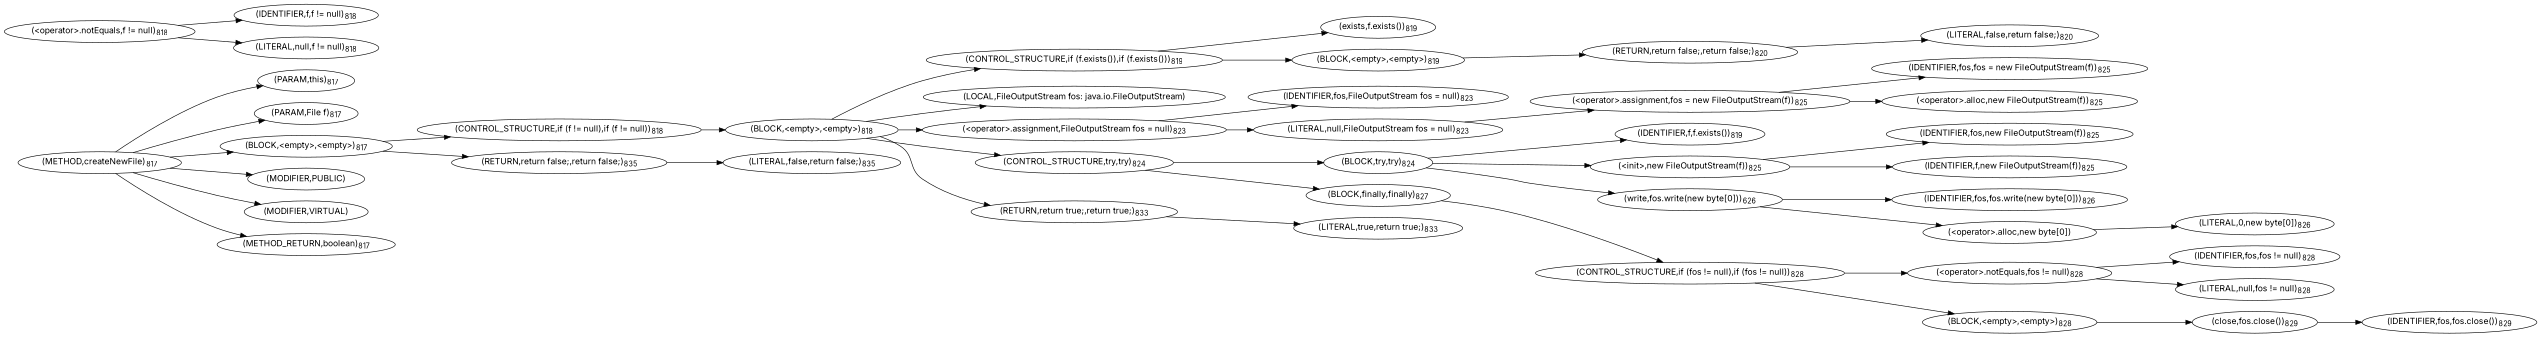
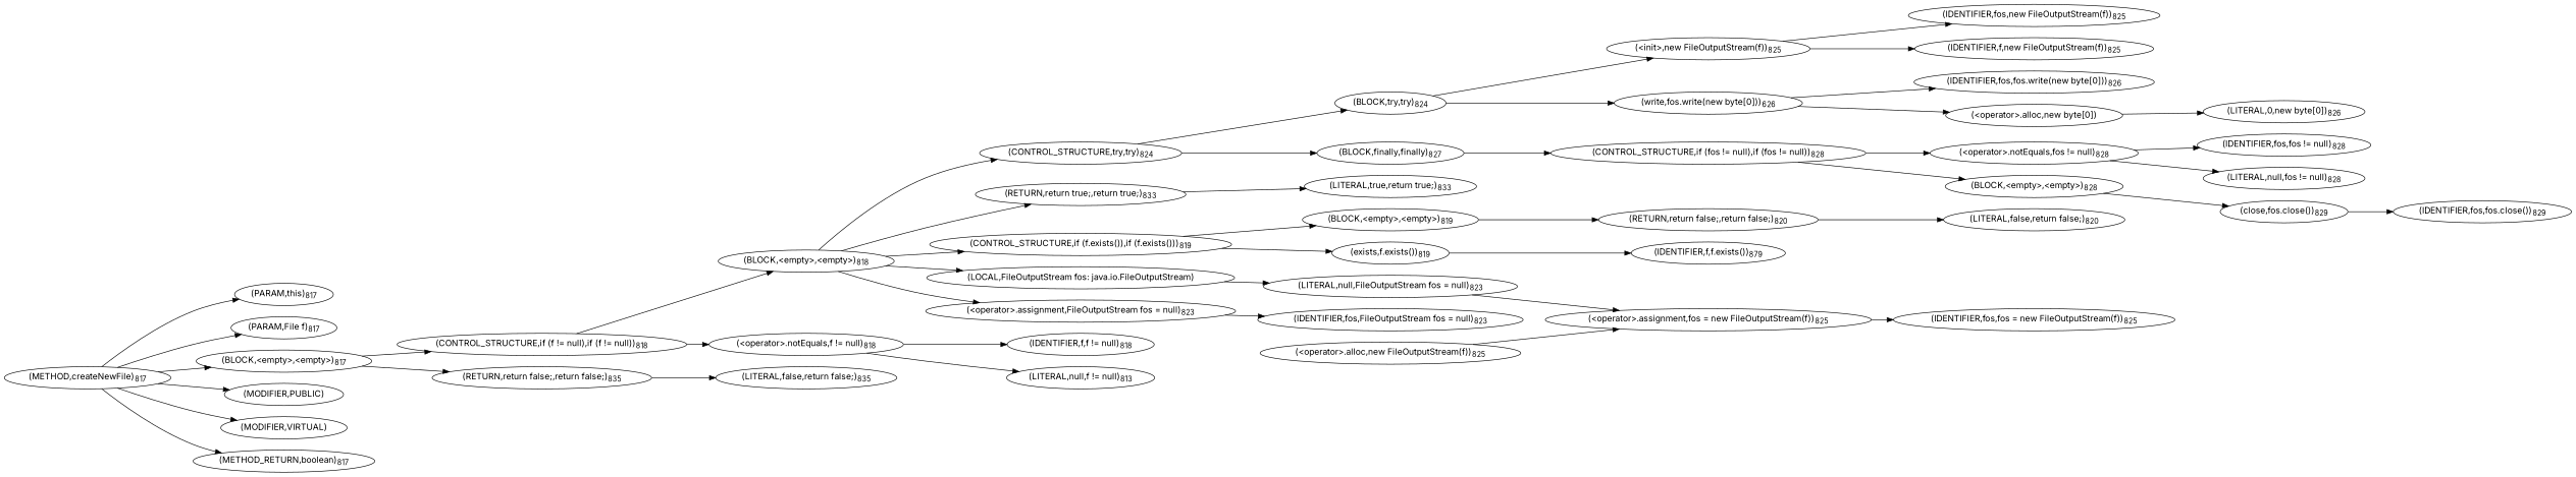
  digraph {
    fontname=Inter
    rankdir=LR
    node [fontname=Inter]
    edge [fontname=Inter]
    n1 [label=<(METHOD,createNewFile)<SUB>817</SUB>>]
    n2 [label=<(PARAM,this)<SUB>817</SUB>>]
    n3 [label=<(PARAM,File f)<SUB>817</SUB>>]
    n4 [label=<(BLOCK,&lt;empty&gt;,&lt;empty&gt;)<SUB>817</SUB>>]
    n5 [label=<(MODIFIER,PUBLIC)>]
    n6 [label=<(MODIFIER,VIRTUAL)>]
    n7 [label=<(METHOD_RETURN,boolean)<SUB>817</SUB>>]
    n8 [label=<(CONTROL_STRUCTURE,if (f != null),if (f != null))<SUB>818</SUB>>]
    n9 [label=<(RETURN,return false;,return false;)<SUB>835</SUB>>]
    n10 [label=<(&lt;operator&gt;.notEquals,f != null)<SUB>818</SUB>>]
    n11 [label=<(BLOCK,&lt;empty&gt;,&lt;empty&gt;)<SUB>818</SUB>>]
    n12 [label=<(LITERAL,false,return false;)<SUB>835</SUB>>]
    n13 [label=<(IDENTIFIER,f,f != null)<SUB>818</SUB>>]
-   n14 [label=<(LITERAL,null,f != null)<SUB>818</SUB>>]
+   n14 [label=<(LITERAL,null,f != null)<SUB>813</SUB>>]
    n15 [label=<(CONTROL_STRUCTURE,if (f.exists()),if (f.exists()))<SUB>819</SUB>>]
    n16 [label=<(LOCAL,FileOutputStream fos: java.io.FileOutputStream)>]
    n17 [label=<(&lt;operator&gt;.assignment,FileOutputStream fos = null)<SUB>823</SUB>>]
    n18 [label=<(CONTROL_STRUCTURE,try,try)<SUB>824</SUB>>]
    n19 [label=<(RETURN,return true;,return true;)<SUB>833</SUB>>]
    n20 [label=<(exists,f.exists())<SUB>819</SUB>>]
    n21 [label=<(BLOCK,&lt;empty&gt;,&lt;empty&gt;)<SUB>819</SUB>>]
    n22 [label=<(IDENTIFIER,fos,FileOutputStream fos = null)<SUB>823</SUB>>]
    n23 [label=<(LITERAL,null,FileOutputStream fos = null)<SUB>823</SUB>>]
    n24 [label=<(BLOCK,try,try)<SUB>824</SUB>>]
    n25 [label=<(BLOCK,finally,finally)<SUB>827</SUB>>]
    n26 [label=<(LITERAL,true,return true;)<SUB>833</SUB>>]
-   n27 [label=<(IDENTIFIER,f,f.exists())<SUB>819</SUB>>]
+   n27 [label=<(IDENTIFIER,f,f.exists())<SUB>879</SUB>>]
    n28 [label=<(RETURN,return false;,return false;)<SUB>820</SUB>>]
    n29 [label=<(LITERAL,false,return false;)<SUB>820</SUB>>]
    n30 [label=<(&lt;operator&gt;.assignment,fos = new FileOutputStream(f))<SUB>825</SUB>>]
    n31 [label=<(&lt;init&gt;,new FileOutputStream(f))<SUB>825</SUB>>]
    n32 [label=<(write,fos.write(new byte[0]))<SUB>626</SUB>>]
    n33 [label=<(CONTROL_STRUCTURE,if (fos != null),if (fos != null))<SUB>828</SUB>>]
    n34 [label=<(IDENTIFIER,fos,fos = new FileOutputStream(f))<SUB>825</SUB>>]
    n35 [label=<(&lt;operator&gt;.alloc,new FileOutputStream(f))<SUB>825</SUB>>]
    n36 [label=<(IDENTIFIER,fos,new FileOutputStream(f))<SUB>825</SUB>>]
    n37 [label=<(IDENTIFIER,f,new FileOutputStream(f))<SUB>825</SUB>>]
    n38 [label=<(IDENTIFIER,fos,fos.write(new byte[0]))<SUB>826</SUB>>]
    n39 [label=<(&lt;operator&gt;.alloc,new byte[0])>]
    n40 [label=<(LITERAL,0,new byte[0])<SUB>826</SUB>>]
    n41 [label=<(&lt;operator&gt;.notEquals,fos != null)<SUB>828</SUB>>]
    n42 [label=<(BLOCK,&lt;empty&gt;,&lt;empty&gt;)<SUB>828</SUB>>]
    n43 [label=<(IDENTIFIER,fos,fos != null)<SUB>828</SUB>>]
    n44 [label=<(LITERAL,null,fos != null)<SUB>828</SUB>>]
    n45 [label=<(close,fos.close())<SUB>829</SUB>>]
    n46 [label=<(IDENTIFIER,fos,fos.close())<SUB>829</SUB>>]
    n1 -> n2
    n1 -> n3
    n1 -> n4
    n1 -> n5
    n1 -> n6
    n1 -> n7
    n4 -> n8
    n4 -> n9
+   n8 -> n10
    n8 -> n11
    n9 -> n12
    n10 -> n13
    n10 -> n14
    n11 -> n15
    n11 -> n16
    n11 -> n17
    n11 -> n18
    n11 -> n19
    n15 -> n20
    n15 -> n21
    n17 -> n22
-   n17 -> n23
+   n16 -> n23
    n18 -> n24
    n18 -> n25
    n19 -> n26
-   n24 -> n27
+   n20 -> n27
    n21 -> n28
    n23 -> n30
    n24 -> n31
    n24 -> n32
    n25 -> n33
    n28 -> n29
    n30 -> n34
-   n30 -> n35
+   n35 -> n30
    n31 -> n36
    n31 -> n37
    n32 -> n38
    n32 -> n39
    n33 -> n41
    n33 -> n42
    n39 -> n40
    n41 -> n43
    n41 -> n44
    n42 -> n45
    n45 -> n46
  }
